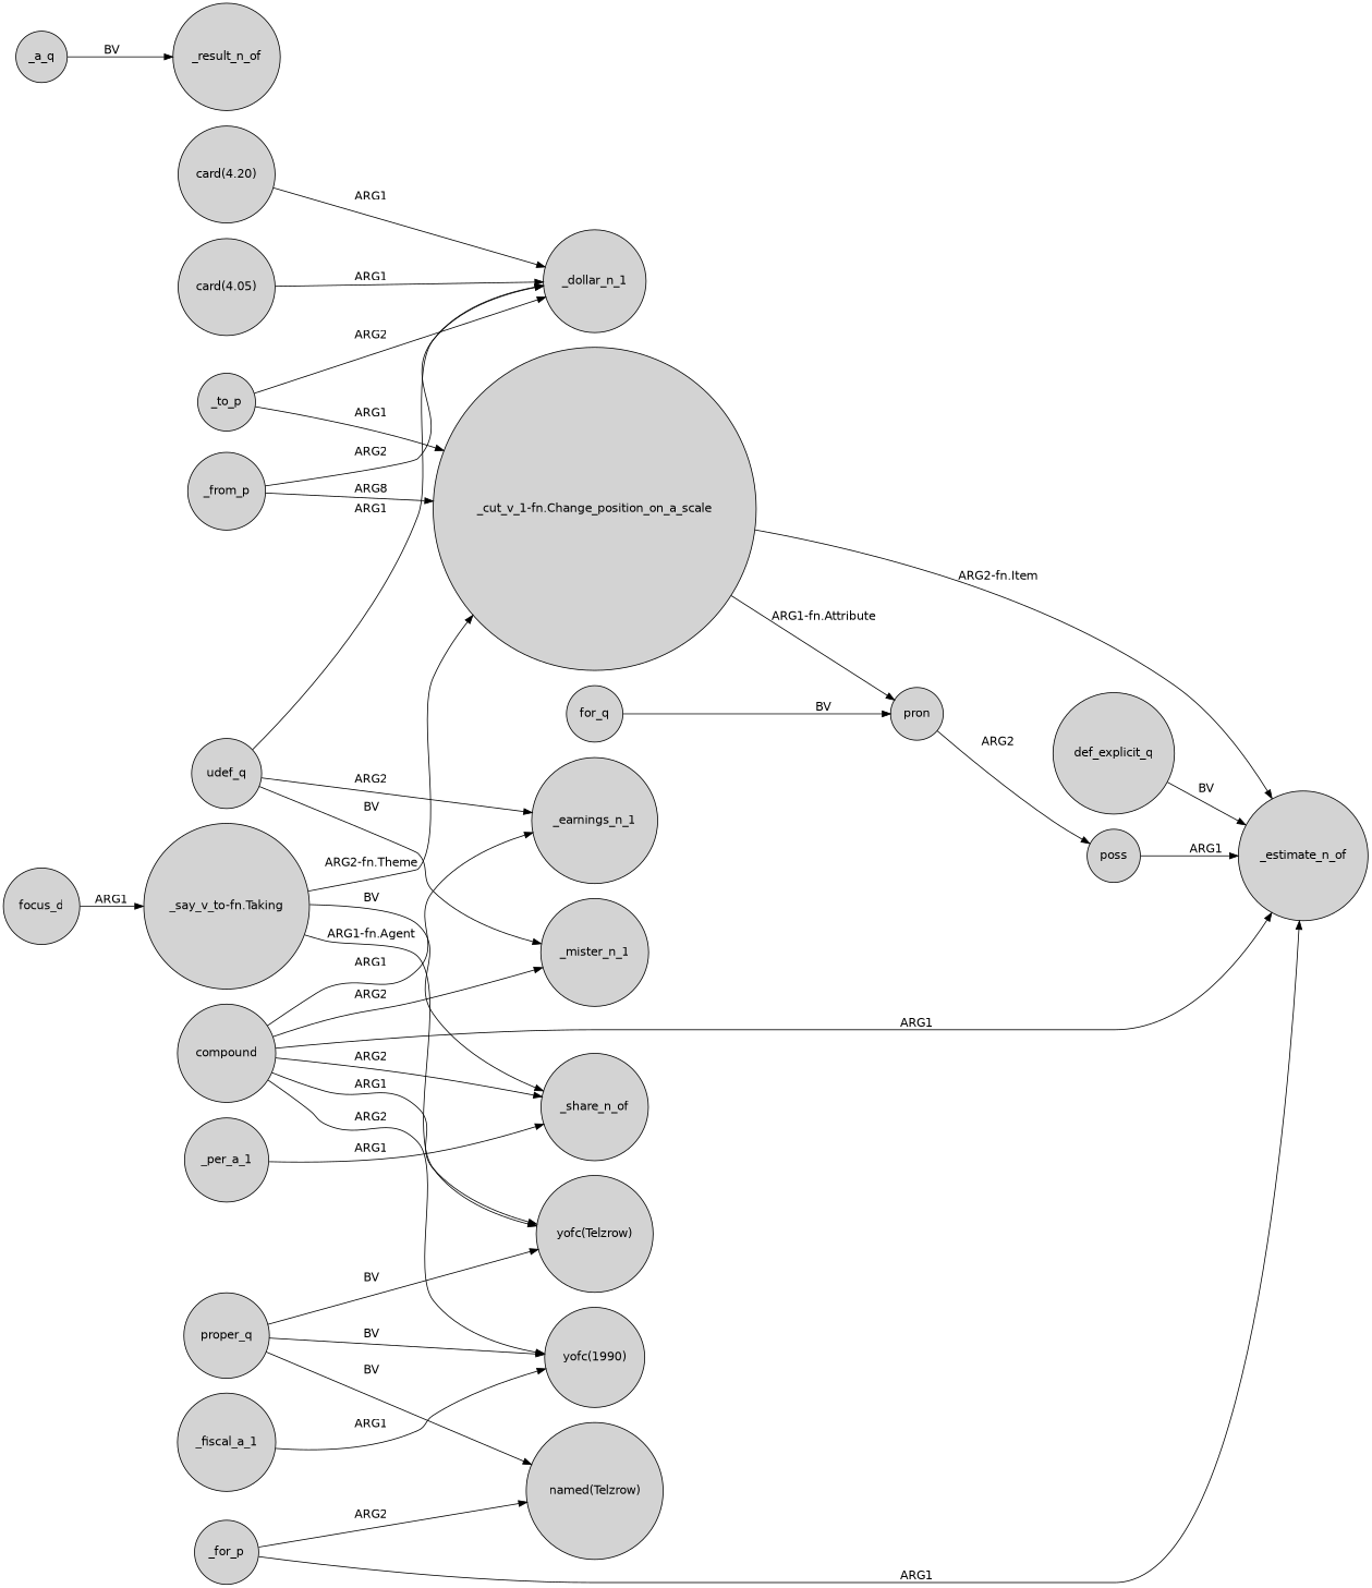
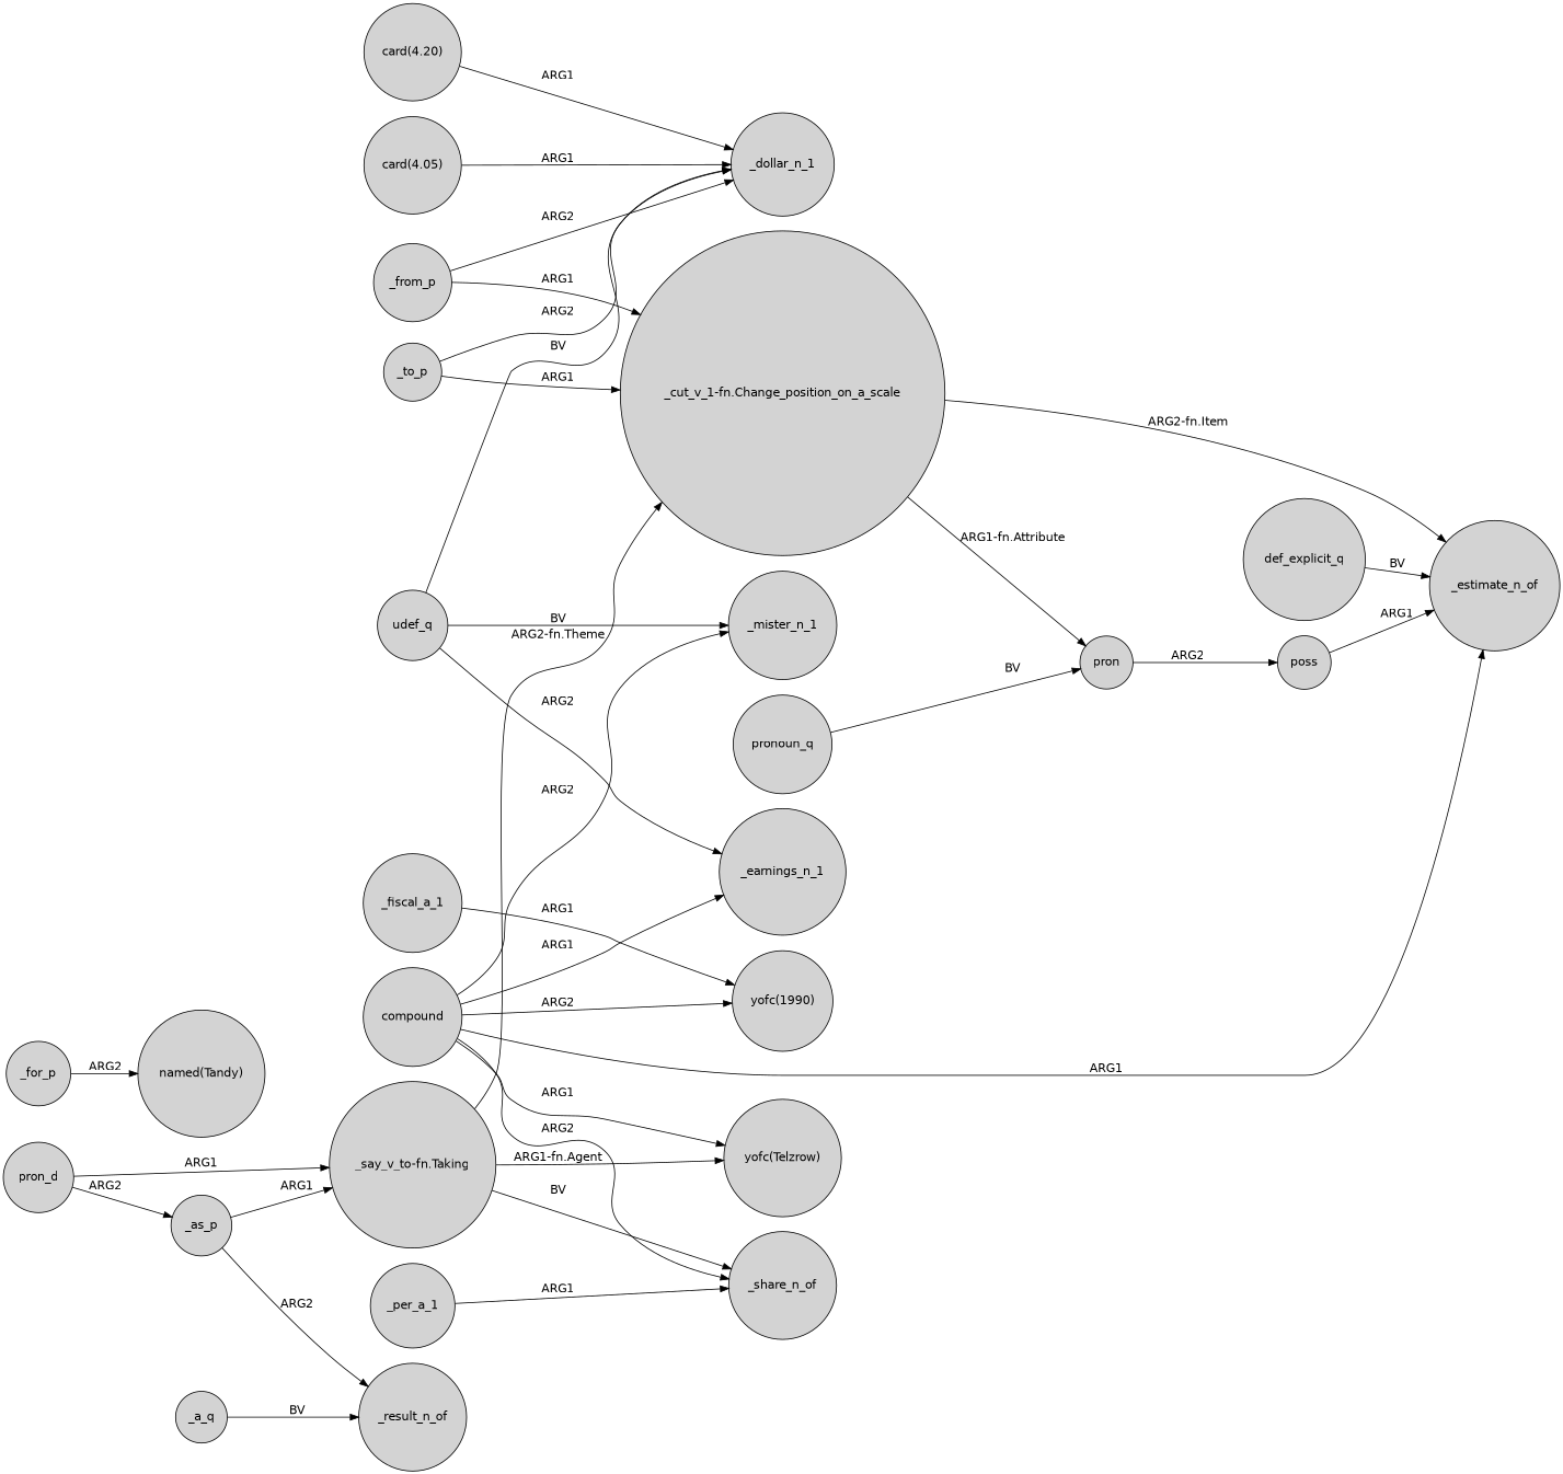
  digraph {
    fontname="DejaVu Sans"
    rankdir=LR
    node [fontname="DejaVu Sans" shape=circle style=filled]
    edge [fontname="DejaVu Sans"]
    "card(4.20)"
    _dollar_n_1
    compound
    _mister_n_1
    _estimate_n_of
    "yofc(1990)"
    n7 [label="yofc(Telzrow)"]
    _earnings_n_1
    _share_n_of
    def_explicit_q
    _fiscal_a_1
-   focus_d
+   focus_d [label=pron_d]
    "_say_v_to-fn.Taking"
+   _as_p
    "_cut_v_1-fn.Change_position_on_a_scale"
    _result_n_of
    pron
    poss
    _for_p
-   "named(Tandy)" [label="named(Telzrow)"]
+   "named(Tandy)"
    _to_p
    udef_q
-   pronoun_q [label=for_q]
-   proper_q
+   pronoun_q
    _a_q
    "card(4.05)"
    _per_a_1
    _from_p
    "card(4.20)" -> _dollar_n_1 [label=ARG1]
    compound -> _mister_n_1 [label=ARG2]
    compound -> _estimate_n_of [label=ARG1]
    compound -> "yofc(1990)" [label=ARG2]
    compound -> n7 [label=ARG1]
    compound -> _earnings_n_1 [label=ARG1]
    compound -> _share_n_of [label=ARG2]
    def_explicit_q -> _estimate_n_of [label=BV]
    _fiscal_a_1 -> "yofc(1990)" [label=ARG1]
    focus_d -> "_say_v_to-fn.Taking" [label=ARG1]
+   focus_d -> _as_p [label=ARG2]
    "_say_v_to-fn.Taking" -> n7 [label="ARG1-fn.Agent"]
    "_say_v_to-fn.Taking" -> _share_n_of [label=BV]
    "_say_v_to-fn.Taking" -> "_cut_v_1-fn.Change_position_on_a_scale" [label="ARG2-fn.Theme"]
+   _as_p -> "_say_v_to-fn.Taking" [label=ARG1]
+   _as_p -> _result_n_of [label=ARG2]
    "_cut_v_1-fn.Change_position_on_a_scale" -> _estimate_n_of [label="ARG2-fn.Item"]
    "_cut_v_1-fn.Change_position_on_a_scale" -> pron [label="ARG1-fn.Attribute"]
    pron -> poss [label=ARG2]
    poss -> _estimate_n_of [label=ARG1]
-   _for_p -> _estimate_n_of [label=ARG1]
    _for_p -> "named(Tandy)" [label=ARG2]
    _to_p -> _dollar_n_1 [label=ARG2]
    _to_p -> "_cut_v_1-fn.Change_position_on_a_scale" [label=ARG1]
-   udef_q -> _dollar_n_1 [label=ARG1]
+   udef_q -> _dollar_n_1 [label=BV]
    udef_q -> _mister_n_1 [label=BV]
    udef_q -> _earnings_n_1 [label=ARG2]
    pronoun_q -> pron [label=BV]
-   proper_q -> "yofc(1990)" [label=BV]
-   proper_q -> n7 [label=BV]
-   proper_q -> "named(Tandy)" [label=BV]
    _a_q -> _result_n_of [label=BV]
    "card(4.05)" -> _dollar_n_1 [label=ARG1]
    _per_a_1 -> _share_n_of [label=ARG1]
    _from_p -> _dollar_n_1 [label=ARG2]
-   _from_p -> "_cut_v_1-fn.Change_position_on_a_scale" [label=ARG8]
+   _from_p -> "_cut_v_1-fn.Change_position_on_a_scale" [label=ARG1]
  }
